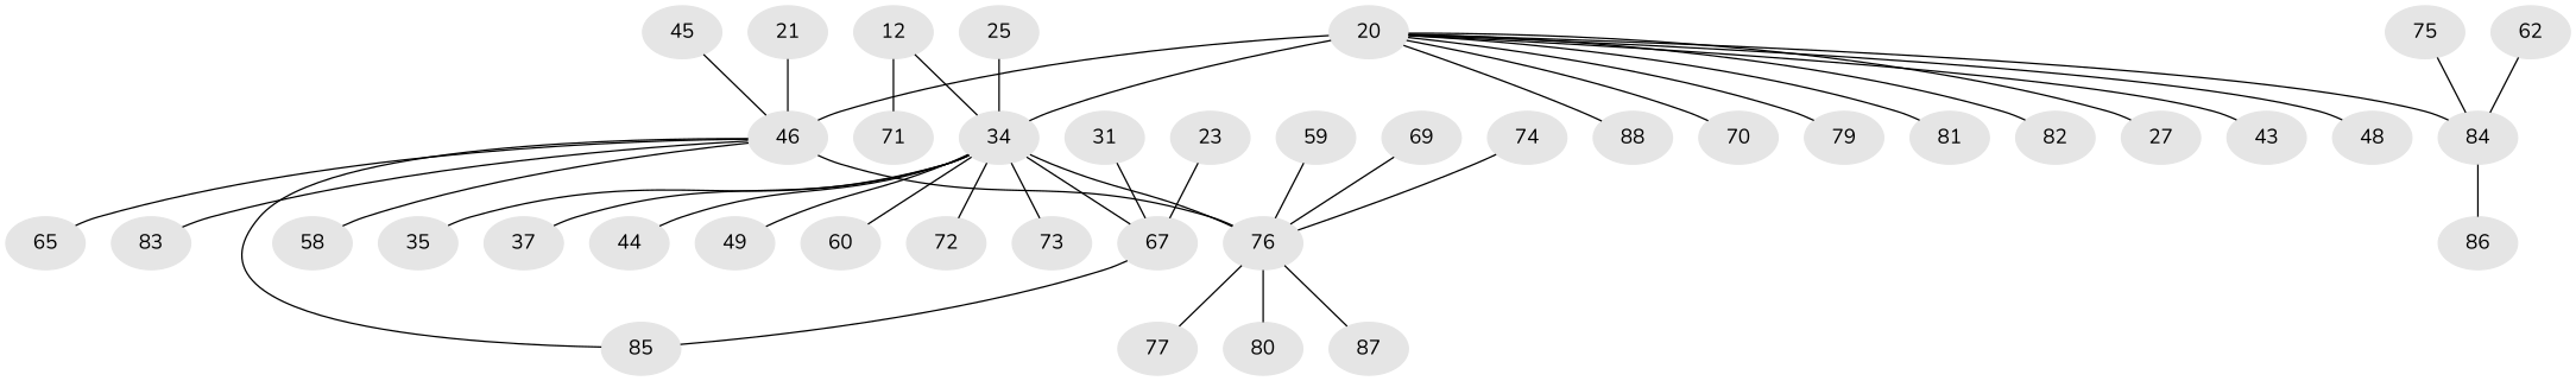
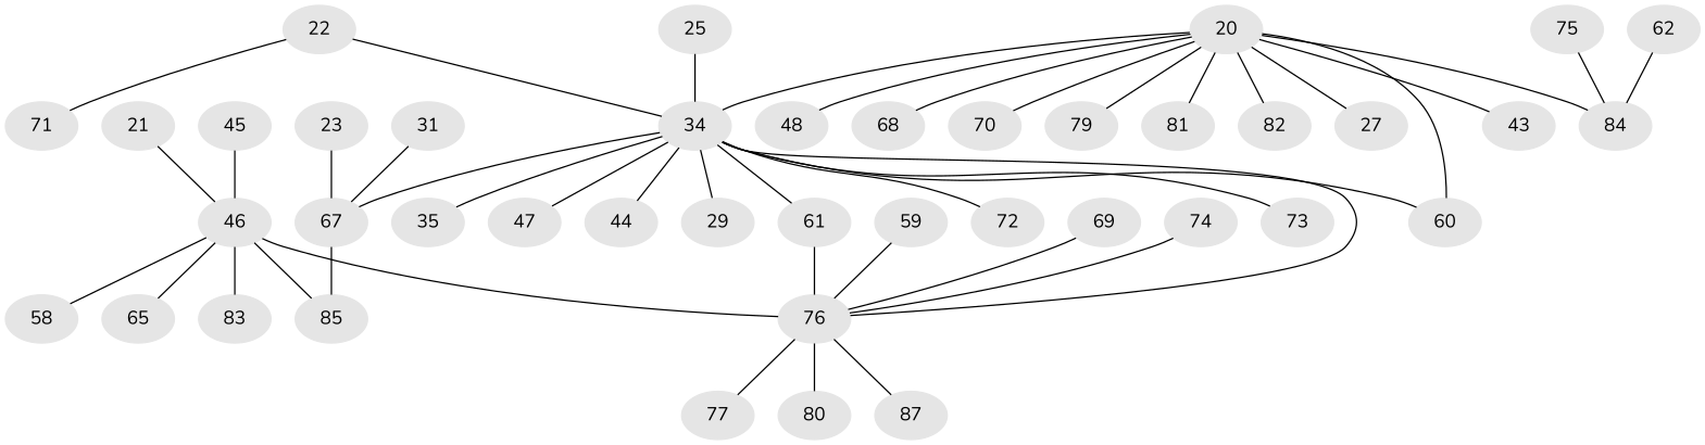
  graph {
    fontname=Nunito
    node [color=gray90 fontname=Nunito style=filled]
    edge [fontname=Nunito]
    20 [super="+18+5"]
    27
    34 [super="+8+26+16"]
    43
    46 [super="+40+33"]
    48
-   68 [label=88]
+   68
    70
    79
    81
    82 [super="+28"]
    84 [super="+32+56"]
    67 [super="+15"]
    35
-   37
+   37 [label=47]
    44
-   49
+   49 [label=29]
    60 [super="+29"]
+   61 [super="+10"]
    72
    73
    76 [super="+52+39+4+47+51+53+54+55+57"]
    58
    65 [super="+63"]
    83
    85 [super="+66"]
-   86
    21
-   22 [label=12]
+   22
    71 [super="+64"]
    23
    25
    31
    77
    80 [super="+36"]
    87
    45
    59
    62
    69
    74
    75
    20 -- 27
    20 -- 34 [weight=7]
    20 -- 43
-   20 -- 46 [weight=5]
+   20 -- 60 [weight=5]
    20 -- 48
    20 -- 68
    20 -- 70
    20 -- 79
    20 -- 81
    20 -- 82
    20 -- 84 [weight=4]
    34 -- 67 [weight=4]
    34 -- 35
    34 -- 37
    34 -- 44
    34 -- 49
    34 -- 60
+   34 -- 61 [weight=2]
    34 -- 72
    34 -- 73
    34 -- 76 [weight=2]
    46 -- 76 [weight=6]
    46 -- 58
    46 -- 65
    46 -- 83
    46 -- 85
-   84 -- 86
    67 -- 85
+   61 -- 76 [weight=2]
    76 -- 77
    76 -- 80
    76 -- 87
    21 -- 46
    22 -- 34
    22 -- 71
    23 -- 67
    25 -- 34
    31 -- 67
    45 -- 46
    59 -- 76
    62 -- 84
    69 -- 76
    74 -- 76
    75 -- 84
  }
